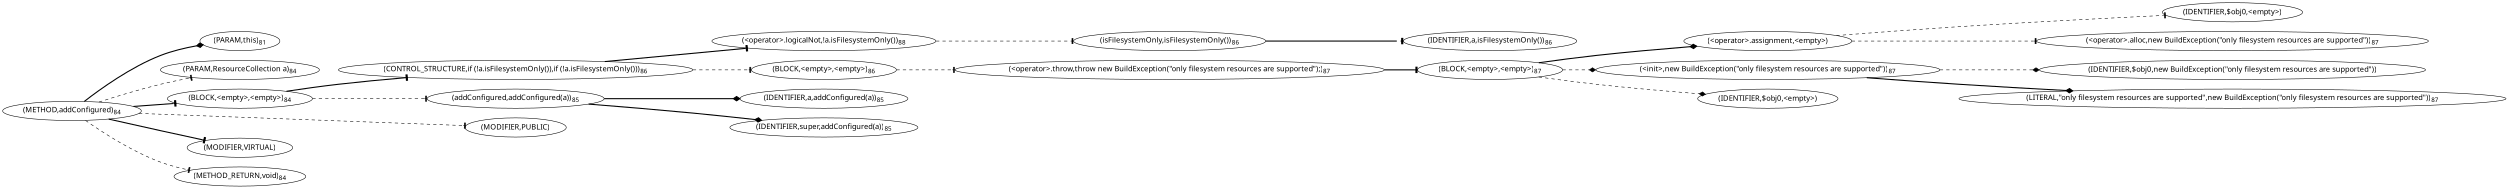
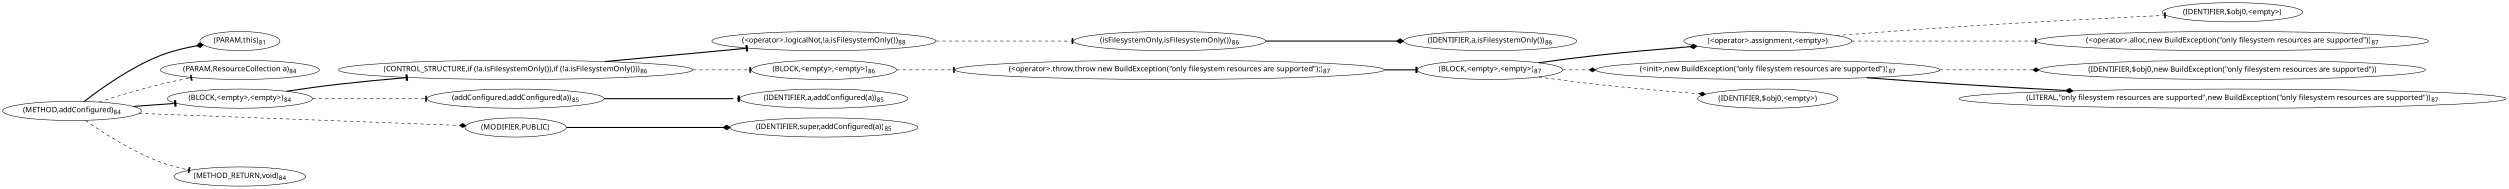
  digraph {
    fontname="Noto Sans"
    rankdir=LR
    node [fontname="Noto Sans"]
    edge [arrowhead=tee fontname="Noto Sans" style=dashed]
    n1 [label=<(METHOD,addConfigured)<SUB>84</SUB>>]
    n2 [label=<(PARAM,this)<SUB>81</SUB>>]
    n3 [label=<(PARAM,ResourceCollection a)<SUB>84</SUB>>]
    n4 [label=<(BLOCK,&lt;empty&gt;,&lt;empty&gt;)<SUB>84</SUB>>]
    n5 [label=<(MODIFIER,PUBLIC)>]
-   n6 [label=<(MODIFIER,VIRTUAL)>]
    n7 [label=<(METHOD_RETURN,void)<SUB>84</SUB>>]
    n8 [label=<(addConfigured,addConfigured(a))<SUB>85</SUB>>]
    n9 [label=<(CONTROL_STRUCTURE,if (!a.isFilesystemOnly()),if (!a.isFilesystemOnly()))<SUB>86</SUB>>]
    n10 [label=<(IDENTIFIER,super,addConfigured(a))<SUB>85</SUB>>]
    n11 [label=<(IDENTIFIER,a,addConfigured(a))<SUB>85</SUB>>]
    n12 [label=<(&lt;operator&gt;.logicalNot,!a.isFilesystemOnly())<SUB>88</SUB>>]
    n13 [label=<(BLOCK,&lt;empty&gt;,&lt;empty&gt;)<SUB>86</SUB>>]
    n14 [label=<(isFilesystemOnly,isFilesystemOnly())<SUB>86</SUB>>]
    n15 [label=<(&lt;operator&gt;.throw,throw new BuildException(&quot;only filesystem resources are supported&quot;);)<SUB>87</SUB>>]
    n16 [label=<(IDENTIFIER,a,isFilesystemOnly())<SUB>86</SUB>>]
    n17 [label=<(BLOCK,&lt;empty&gt;,&lt;empty&gt;)<SUB>87</SUB>>]
    n18 [label=<(&lt;operator&gt;.assignment,&lt;empty&gt;)>]
    n19 [label=<(&lt;init&gt;,new BuildException(&quot;only filesystem resources are supported&quot;))<SUB>87</SUB>>]
    n20 [label=<(IDENTIFIER,$obj0,&lt;empty&gt;)>]
    n21 [label=<(IDENTIFIER,$obj0,&lt;empty&gt;)>]
    n22 [label=<(&lt;operator&gt;.alloc,new BuildException(&quot;only filesystem resources are supported&quot;))<SUB>87</SUB>>]
    n23 [label=<(IDENTIFIER,$obj0,new BuildException(&quot;only filesystem resources are supported&quot;))>]
    n24 [label=<(LITERAL,&quot;only filesystem resources are supported&quot;,new BuildException(&quot;only filesystem resources are supported&quot;))<SUB>87</SUB>>]
    n1 -> n2 [arrowhead=diamond style=bold]
    n1 -> n3
    n1 -> n4 [style=bold]
-   n1 -> n5
-   n1 -> n6 [style=bold]
+   n1 -> n5 [arrowhead=diamond]
    n1 -> n7
    n4 -> n8
    n4 -> n9 [style=bold]
-   n8 -> n10 [arrowhead=diamond style=bold]
-   n8 -> n11 [arrowhead=diamond style=bold]
+   n5 -> n10 [arrowhead=diamond style=bold]
+   n8 -> n11 [style=bold]
    n9 -> n12 [style=bold]
    n9 -> n13
    n12 -> n14
    n13 -> n15
-   n14 -> n16 [style=bold]
+   n14 -> n16 [arrowhead=diamond style=bold]
    n15 -> n17 [style=bold]
    n17 -> n18 [arrowhead=diamond style=bold]
    n17 -> n19 [arrowhead=diamond]
    n17 -> n20 [arrowhead=diamond]
    n18 -> n21
    n18 -> n22
    n19 -> n23 [arrowhead=diamond]
    n19 -> n24 [arrowhead=diamond style=bold]
  }
